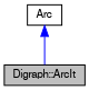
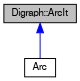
  digraph {
    node [color=black fontname=FreeSans fontsize=10 shape=record style=filled]
    n1 [fillcolor=grey75 fontcolor=black height=0.2 label="Digraph::ArcIt" width=0.4]
    n2 [fillcolor=white height=0.2 label=Arc width=0.4]
-   n2 -> n1 [color=blue dir=back fontname=FreeSans fontsize=10 labelfontname=FreeSans labelfontsize=10 style=solid]
+   n1 -> n2 [color=blue dir=back fontname=FreeSans fontsize=10 labelfontname=FreeSans labelfontsize=10 style=solid]
  }
